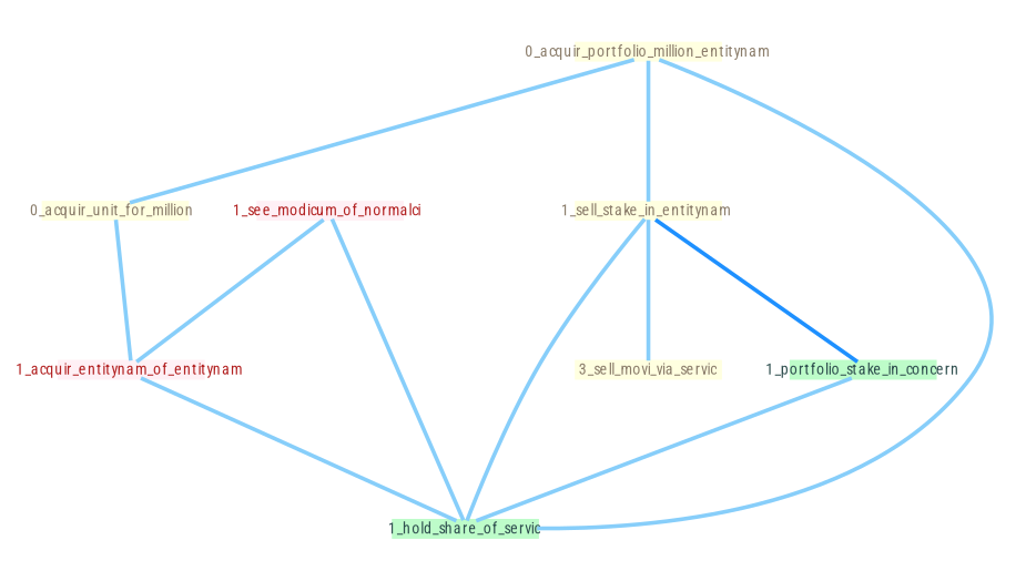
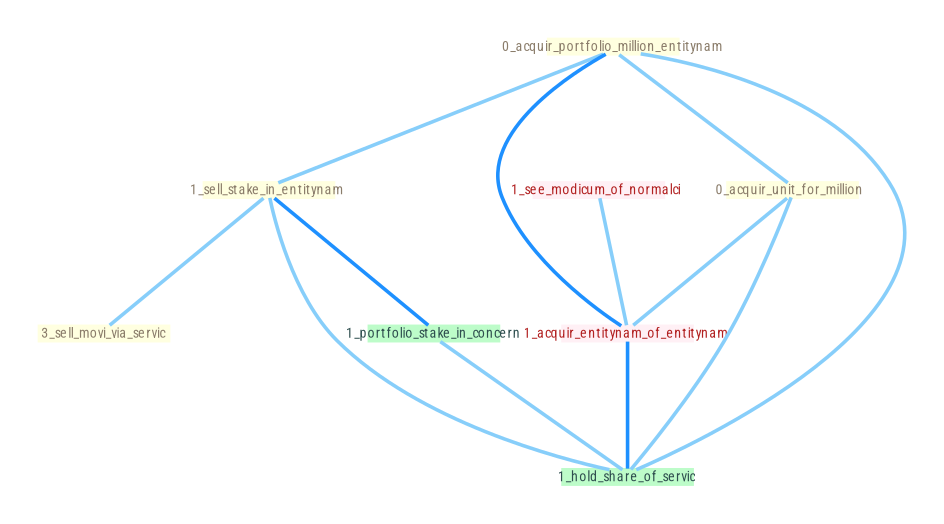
  graph {
    fontname="Roboto Condensed"
    node [color="#ffffe0" fixedsize=true fontcolor="#8b7d6b" fontname="Roboto Condensed" fontsize=4 shape=polygon style=filled]
    edge [color="#87cefa" fontname="Roboto Condensed" w=1]
    n1 [height=.06 label="0_acquir_portfolio_million_entitynam" width=.5]
    "1_sell_stake_in_entitynam " [height=.06 width=.5]
    n3 [height=.06 label="3_sell_movi_via_servic" width=.5]
    "0_acquir_unit_for_million " [height=.06 width=.5]
    "1_see_modicum_of_normalci " [color="#fff0f5" fontcolor="#b22222" height=.06 width=.5]
    "1_acquir_entitynam_of_entitynam " [color="#fff0f5" fontcolor="#b22222" height=.06 width=.5]
    n7 [color="#BDFCC9" fontcolor="#2f4f4f" height=.06 label="1_hold_share_of_servic" width=.5]
    n8 [color="#BDFCC9" fontcolor="#2f4f4f" height=.06 label="1_portfolio_stake_in_concern" width=.5]
    subgraph sub_1 {
      n1
      "1_sell_stake_in_entitynam "
      n3
      "0_acquir_unit_for_million "
    }
    subgraph sub_2 {
      "1_see_modicum_of_normalci "
      "1_acquir_entitynam_of_entitynam "
    }
    n1 -- "1_sell_stake_in_entitynam "
    n1 -- "0_acquir_unit_for_million "
+   n1 -- "1_acquir_entitynam_of_entitynam " [color="#1e90ff" w=2]
    n1 -- n7
    "1_sell_stake_in_entitynam " -- n3
    "1_sell_stake_in_entitynam " -- n7
    "1_sell_stake_in_entitynam " -- n8 [color="#1e90ff" w=2]
    "0_acquir_unit_for_million " -- "1_acquir_entitynam_of_entitynam "
    "1_see_modicum_of_normalci " -- "1_acquir_entitynam_of_entitynam "
-   "1_see_modicum_of_normalci " -- n7
-   "1_acquir_entitynam_of_entitynam " -- n7 [w=2]
+   "0_acquir_unit_for_million " -- n7
+   "1_acquir_entitynam_of_entitynam " -- n7 [color="#1e90ff" w=2]
    n8 -- n7
  }
